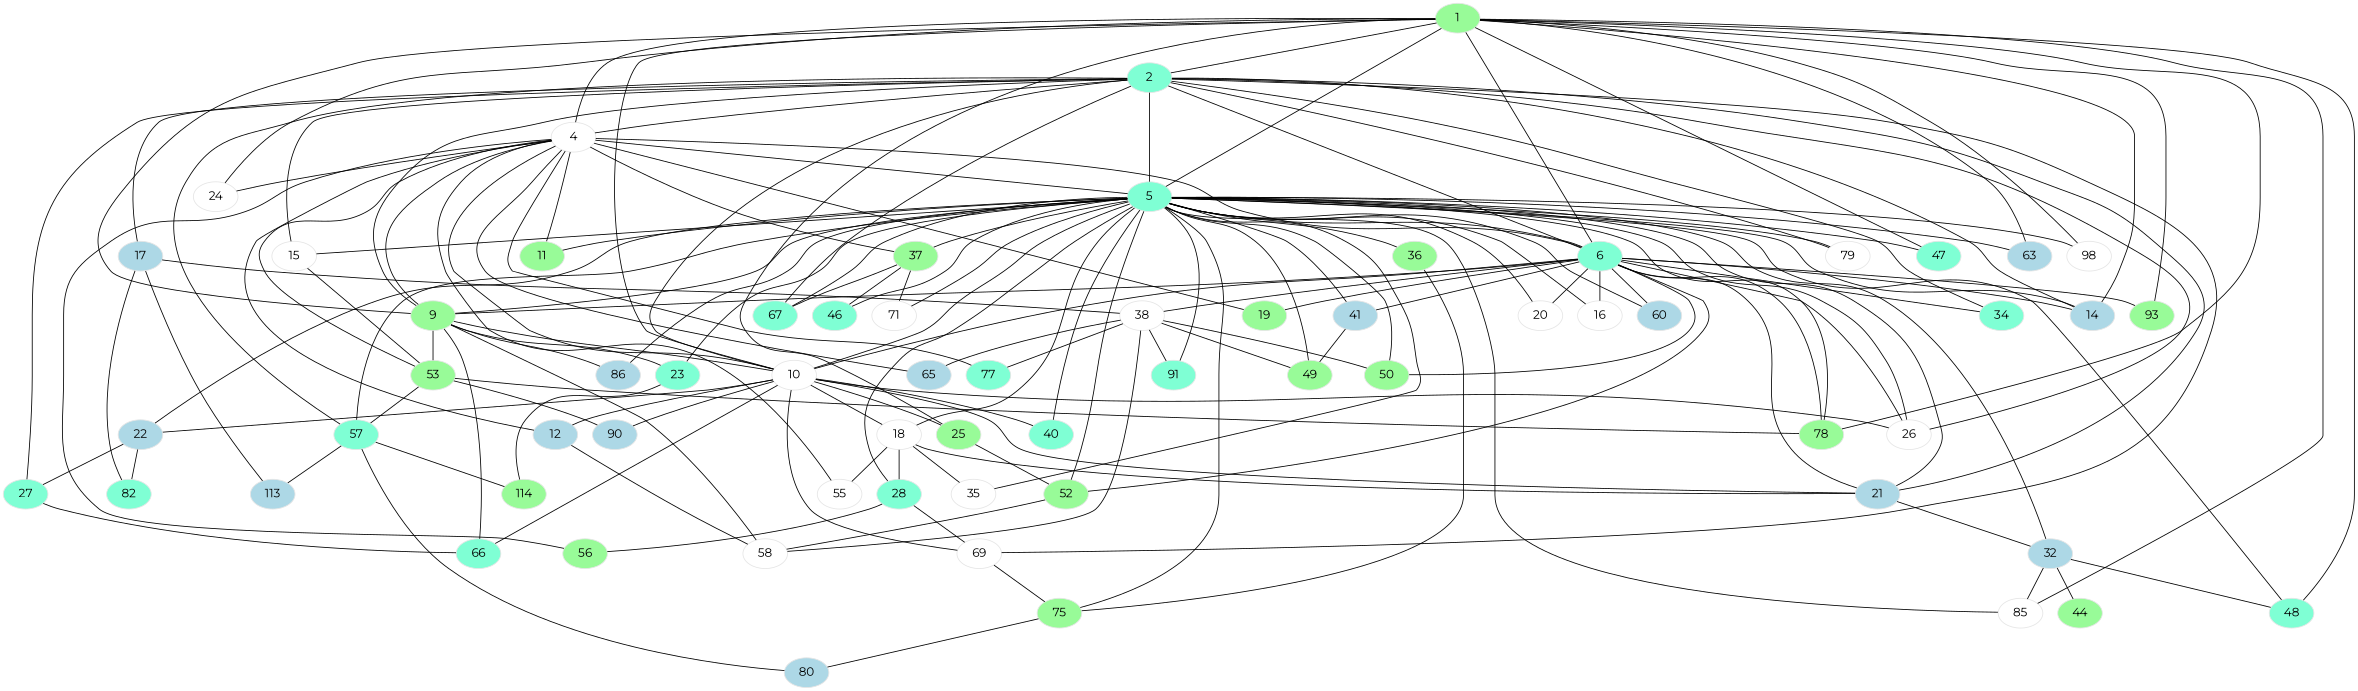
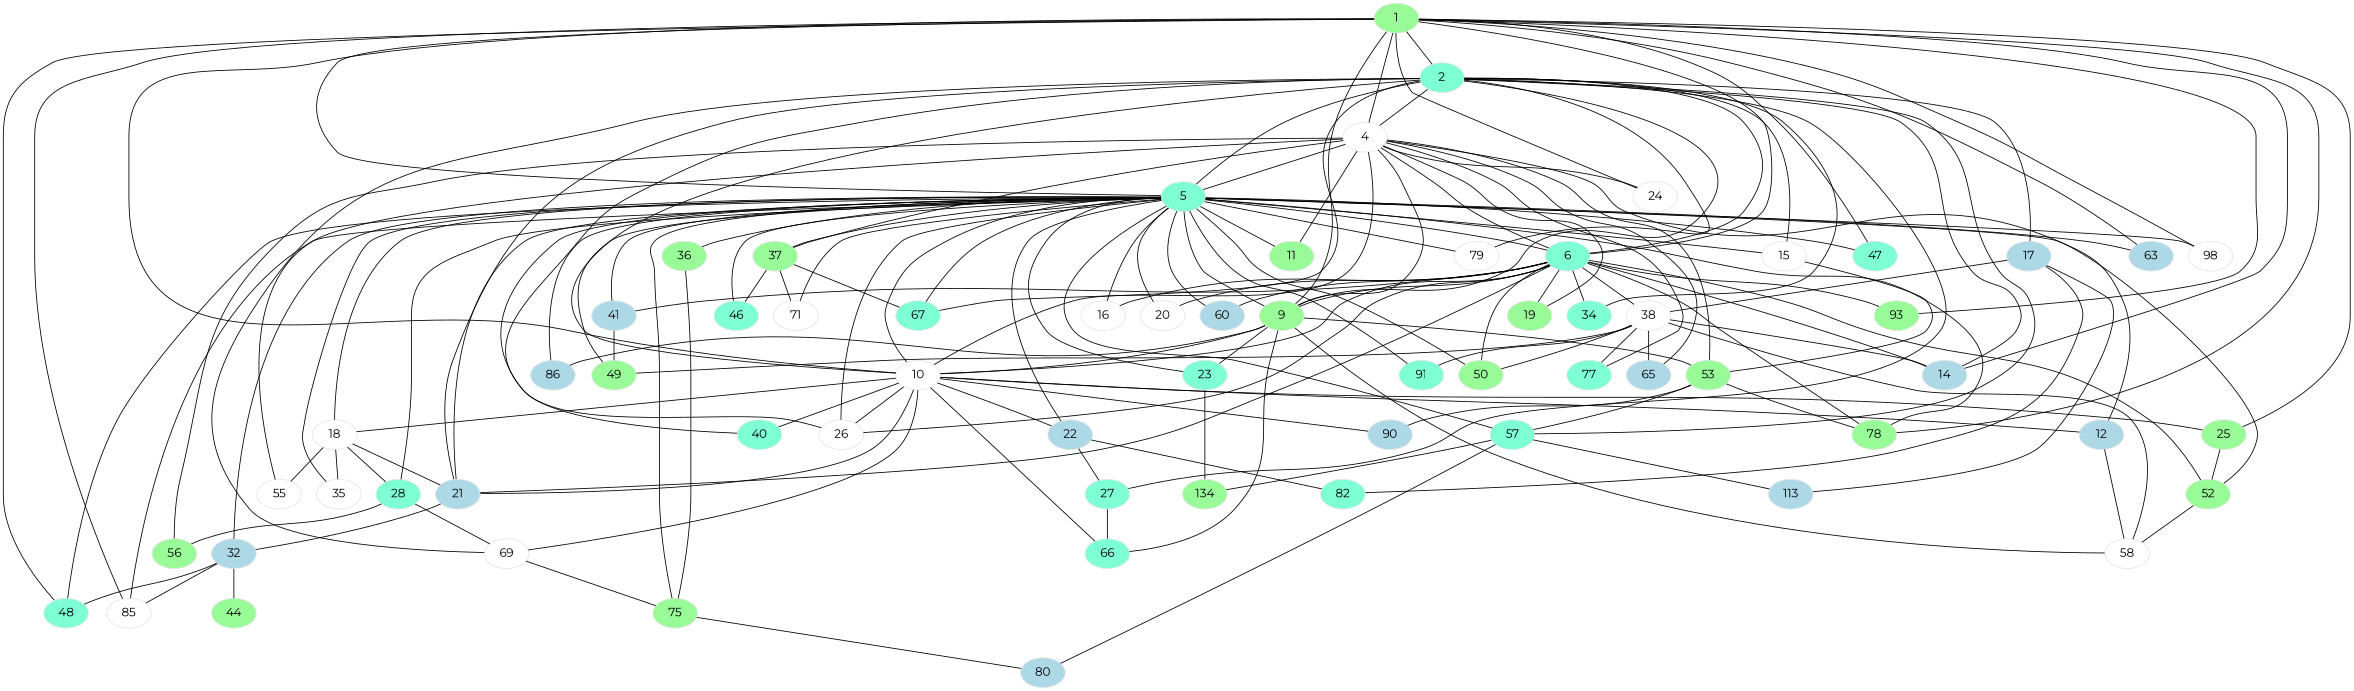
  graph {
    fontname=Montserrat
    node [color=gray90 fillcolor=palegreen fontname=Montserrat style=filled]
    edge [fontname=Montserrat]
    1 [super="+81"]
    2 [fillcolor=aquamarine super="+125+3"]
    4 [fillcolor=white super="+101+97+121+31"]
    5 [fillcolor=aquamarine super="+7+13+8"]
    6 [fillcolor=aquamarine super="+61+30+118"]
    9 [super="+74"]
    10 [fillcolor=white super="+33"]
    14 [fillcolor=lightblue super="+42"]
    24 [fillcolor=white]
    25
    47 [fillcolor=aquamarine]
    48 [fillcolor=aquamarine]
    63 [fillcolor=lightblue]
    78 [super="+100"]
    85 [fillcolor=white]
    93
    98 [fillcolor=white]
    15 [fillcolor=white]
    17 [fillcolor=lightblue]
    21 [fillcolor=lightblue super="+111"]
    26 [fillcolor=white super="+51"]
    27 [fillcolor=aquamarine]
    34 [fillcolor=aquamarine]
    57 [fillcolor=aquamarine super="+88"]
    67 [fillcolor=aquamarine super="+107"]
    69 [fillcolor=white super="+99"]
    79 [fillcolor=white]
    11
    12 [fillcolor=lightblue]
    19
    37
    53 [super="+54+128"]
    55 [fillcolor=white]
    56
    65 [fillcolor=lightblue]
    77 [fillcolor=aquamarine]
    16 [fillcolor=white]
    18 [fillcolor=white super="+72"]
    20 [fillcolor=white]
    22 [fillcolor=lightblue]
    23 [fillcolor=aquamarine]
    28 [fillcolor=aquamarine]
    32 [fillcolor=lightblue super="+129"]
    35 [fillcolor=white]
    36
    40 [fillcolor=aquamarine]
    41 [fillcolor=lightblue]
    46 [fillcolor=aquamarine]
    49 [super="+95"]
    50 [super="+104+68"]
    52 [super="+110+73"]
    60 [fillcolor=lightblue]
    71 [fillcolor=white]
    75
    86 [fillcolor=lightblue]
    91 [fillcolor=aquamarine super="+94"]
    38 [fillcolor=white super="+62"]
    58 [fillcolor=white super="+70"]
    66 [fillcolor=aquamarine super="+102"]
    90 [fillcolor=lightblue]
    82 [fillcolor=aquamarine]
    113 [fillcolor=lightblue]
-   114
+   114 [label=134]
    80 [fillcolor=lightblue]
    44 [super="+45"]
    1 -- 2 [weight=2]
    1 -- 4 [weight=2]
    1 -- 5 [weight=4]
    1 -- 6
    1 -- 9
    1 -- 10
    1 -- 14
    1 -- 24
    1 -- 25
    1 -- 47
    1 -- 48
    1 -- 63
    1 -- 78
    1 -- 85
    1 -- 93
    1 -- 98
    2 -- 4 [weight=3]
    2 -- 5 [weight=9]
    2 -- 6 [weight=2]
    2 -- 9 [weight=4]
    2 -- 10 [weight=2]
    2 -- 14
    2 -- 15
    2 -- 17 [weight=2]
    2 -- 21
    2 -- 26
    2 -- 27
    2 -- 34
    2 -- 57
    2 -- 67
    2 -- 69
    2 -- 79
    4 -- 5 [weight=8]
    4 -- 6
    4 -- 9 [weight=2]
    4 -- 10 [weight=3]
    4 -- 24
    4 -- 11
    4 -- 12
    4 -- 19
    4 -- 37
    4 -- 53
    4 -- 55
    4 -- 56
    4 -- 65
    4 -- 77
    5 -- 6 [weight=7]
    5 -- 9 [weight=5]
    5 -- 10 [weight=4]
-   5 -- 14
+   38 -- 14
    5 -- 47
    5 -- 48
    5 -- 63
    5 -- 78
    5 -- 85
    5 -- 98
    5 -- 15
    5 -- 21
    5 -- 26
    5 -- 57 [weight=3]
    5 -- 67
    5 -- 79
    5 -- 11
    5 -- 37
    5 -- 16
    5 -- 18
    5 -- 20
    5 -- 22
    5 -- 23
    5 -- 28
    5 -- 32
    5 -- 35
    5 -- 36 [weight=2]
    5 -- 40
    5 -- 41
    5 -- 46
    5 -- 49
    5 -- 50 [weight=3]
    5 -- 52
    5 -- 60
    5 -- 71
    5 -- 75
    5 -- 86
    5 -- 91 [weight=2]
    6 -- 9 [weight=2]
    6 -- 10 [weight=2]
    6 -- 14
    6 -- 78
    6 -- 93
    6 -- 21
    6 -- 26
    6 -- 34
    6 -- 19
    6 -- 16
    6 -- 20
    6 -- 41 [weight=2]
    6 -- 50
    6 -- 52
    6 -- 60
    6 -- 38 [weight=2]
    9 -- 10
    9 -- 53
    9 -- 23
    9 -- 86
    9 -- 58
    9 -- 66
    10 -- 25
    10 -- 21
    10 -- 26
    10 -- 69
    10 -- 12
    10 -- 18
    10 -- 22
    10 -- 40
    10 -- 66
    10 -- 90
    25 -- 52
    15 -- 53
    17 -- 38
    17 -- 82
    17 -- 113
    21 -- 32
    27 -- 66
    57 -- 113
    57 -- 114
    57 -- 80
    69 -- 75
    12 -- 58
    37 -- 67
    37 -- 46
    37 -- 71
    53 -- 78
    53 -- 57
    53 -- 90
    18 -- 21
    18 -- 55
    18 -- 28
    18 -- 35
    22 -- 27
    22 -- 82
    23 -- 114
    28 -- 69
    28 -- 56
    32 -- 48
    32 -- 85
    32 -- 44
    36 -- 75
    41 -- 49
    52 -- 58
    75 -- 80
    38 -- 65
    38 -- 77
    38 -- 49
    38 -- 50
    38 -- 91
    38 -- 58
  }
